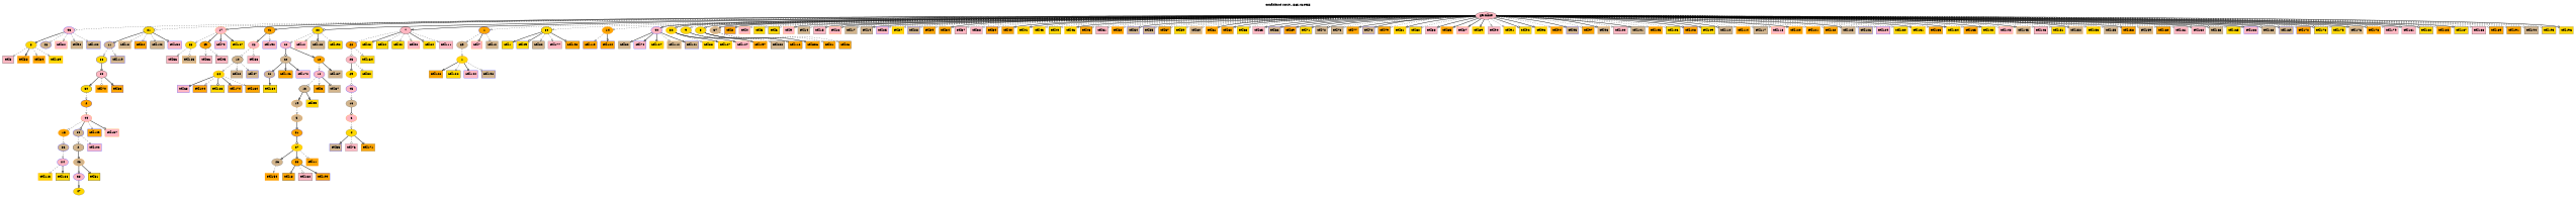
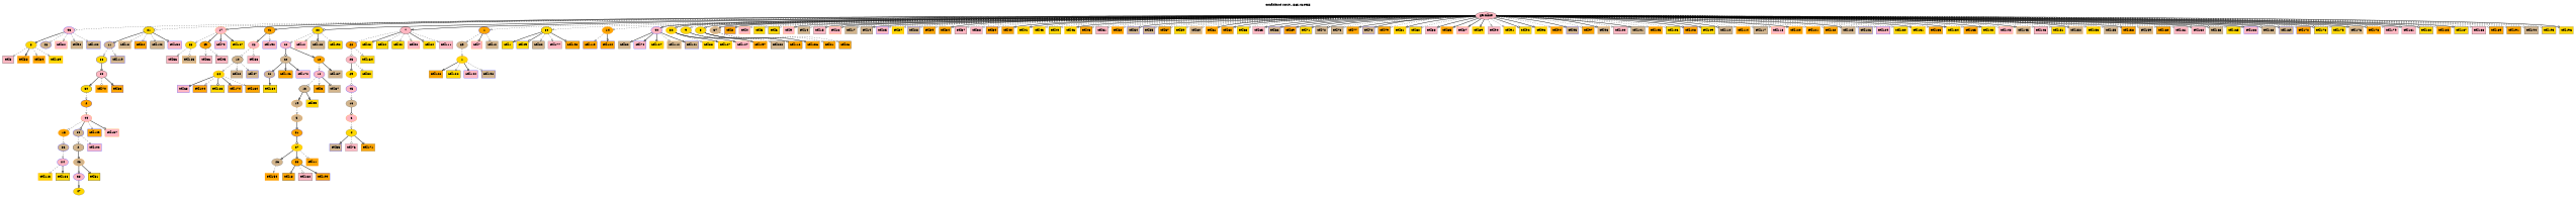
  digraph {
    label="Confidence score: -585.482955"
    labelloc=t
    node [color=darkorange fillcolor=gold style=filled shape=box]
    edge [arrowhead=onormal style=dashed]
    n1 [color=blue fillcolor=lightpink label=43 shape=""]
    n2 [color=gray40 label=8 shape=""]
    n3 [color=blue fillcolor=tan label=48 shape=""]
    cell32 [fillcolor=lightpink]
    cell96 [color=gray40 fillcolor=tan]
    cell103 [color=blue fillcolor=tan]
    cell8 [color=black fillcolor=lightpink]
    cell53 [fillcolor=orange]
    cell64 [fillcolor=orange]
    cell139
    n11 [color=blue fillcolor=tan label=36 shape=""]
    n12 [color=blue fillcolor=lightpink label=24 shape=""]
    cell113
    cell186 [color=black]
    n15 [fillcolor=orange label=15 shape=""]
    n16 [color=blue fillcolor=lightpink label=38 shape=""]
    n17 [color=gray40 label=47 shape=""]
    n18 [fillcolor=tan label=46 shape=""]
    cell31 [color=black]
    n20 [color=black fillcolor=tan label=2 shape=""]
    n21 [color=blue fillcolor=tan label=35 shape=""]
    cell102 [color=blue fillcolor=lightpink]
    n23 [fillcolor=lightpink label=44 shape=""]
    cell149 [color=blue fillcolor=orange]
    cell157 [fillcolor=lightpink]
    n26 [color=blue fillcolor=orange label=2 shape=""]
    n27 [color=black label=30 shape=""]
    n28 [color=black fillcolor=lightpink label=35 shape=""]
    cell70 [fillcolor=orange]
    cell86 [color=blue fillcolor=orange]
    n31 [color=blue label=38 shape=""]
    n32 [color=blue fillcolor=tan label=11 shape=""]
    cell119 [color=blue fillcolor=tan]
    n34 [color=black label=21 shape=""]
    cell13 [fillcolor=tan]
    cell22 [color=blue fillcolor=orange]
    cell140 [color=black fillcolor=tan]
    cell150 [color=blue fillcolor=lightpink]
    n39 [fillcolor=lightpink label=17 shape=""]
    n40 [color=gray40 label=23 shape=""]
    n41 [color=black fillcolor=orange label=49 shape=""]
    cell75 [color=blue fillcolor=lightpink]
    cell167 [color=black]
    cell56 [color=black fillcolor=lightpink]
    cell183 [fillcolor=tan]
    cell36 [color=black fillcolor=lightpink]
    cell45 [color=black fillcolor=lightpink]
    n48 [color=black fillcolor=tan label=10 shape=""]
    n49 [label=34 shape=""]
    cell20 [color=gray40 fillcolor=tan]
    cell47 [color=blue fillcolor=tan]
    cell68 [color=blue fillcolor=lightpink]
    cell104 [color=blue fillcolor=orange]
    cell136 [color=blue]
    cell174 [color=blue fillcolor=orange]
    cell184 [color=black fillcolor=orange]
    n57 [fillcolor=lightpink label=42 shape=""]
    cell88 [color=gray40 fillcolor=lightpink]
    n59 [color=black fillcolor=orange label=41 shape=""]
    cell192 [color=blue fillcolor=lightpink]
    n61 [color=gray40 fillcolor=tan label=22 shape=""]
    n62 [color=blue fillcolor=tan label=28 shape=""]
    cell146 [color=black fillcolor=orange]
    cell170 [color=blue fillcolor=lightpink]
    cell180 [color=black]
    n66 [label=27 shape=""]
    n67 [color=gray40 fillcolor=tan label=26 shape=""]
    n68 [color=black fillcolor=orange label=33 shape=""]
    cell11 [fillcolor=orange]
    cell154 [fillcolor=orange]
    cell18 [color=black fillcolor=orange]
    cell132 [color=black fillcolor=lightpink]
    cell199 [color=blue fillcolor=orange]
    n74 [color=blue fillcolor=orange label=31 shape=""]
    n75 [fillcolor=tan label=5 shape=""]
    n76 [fillcolor=tan label=19 shape=""]
    n77 [color=black fillcolor=tan label=13 shape=""]
    cell99 [color=gray40]
    n79 [color=blue fillcolor=lightpink label=18 shape=""]
    cell3 [color=black fillcolor=orange]
    cell67 [color=gray40 fillcolor=tan]
    n82 [color=gray40 fillcolor=orange label=12 shape=""]
    cell137 [color=gray40 fillcolor=tan]
    n84 [color=blue fillcolor=lightpink label=26 shape=""]
    n85 [color=blue label=22 shape=""]
    cell12 [fillcolor=lightpink]
    cell123 [color=black fillcolor=tan]
    cell190 [color=black]
    n89 [fillcolor=lightpink label=6 shape=""]
    n90 [color=gray40 label=4 shape=""]
    cell35 [color=blue fillcolor=tan]
    cell76 [color=gray40 fillcolor=lightpink]
    cell171 [color=gray40 fillcolor=orange]
    n94 [color=gray40 fillcolor=tan label=16 shape=""]
    n95 [color=blue fillcolor=lightpink label=45 shape=""]
    n96 [label=29 shape=""]
    n97 [color=gray40 fillcolor=lightpink label=25 shape=""]
    cell50 [color=gray40]
    n99 [color=blue fillcolor=orange label=20 shape=""]
    cell164 [color=gray40]
    n101 [color=black fillcolor=lightpink label=7 shape=""]
    cell23
    cell24 [color=black]
    cell42 [color=black]
    cell58 [fillcolor=lightpink]
    cell84 [color=gray40]
    cell111 [color=gray40 fillcolor=lightpink]
    n108 [color=gray40 fillcolor=tan label=39 shape=""]
    n109 [label=1 shape=""]
    cell128 [color=gray40 fillcolor=orange]
    cell138 [color=black]
    cell144 [color=blue fillcolor=lightpink]
    cell198 [color=blue fillcolor=tan]
    n114 [color=blue fillcolor=orange label=1 shape=""]
    cell7 [fillcolor=lightpink]
    cell10 [color=gray40 fillcolor=tan]
    n117 [color=black fillcolor=lightpink label=germline shape=""]
    n118 [color=black label=50 shape=""]
    n119 [fillcolor=orange label=14 shape=""]
    n120 [color=blue fillcolor=lightpink label=40 shape=""]
    n121 [label=32 shape=""]
    n122 [color=gray40 label=9 shape=""]
    n123 [color=gray40 label=3 shape=""]
    n124 [fillcolor=tan label=37 shape=""]
    cell2 [color=blue fillcolor=orange]
    cell4 [fillcolor=lightpink]
    cell5 [color=gray40]
    cell6 [color=black]
    cell9 [fillcolor=lightpink]
    cell14 [color=gray40 fillcolor=tan]
    cell15 [color=black fillcolor=lightpink]
    cell16 [fillcolor=lightpink]
    cell17 [color=gray40 fillcolor=tan]
    cell19 [color=black fillcolor=tan]
    cell25 [color=blue fillcolor=lightpink]
    cell27
    cell28 [color=blue fillcolor=tan]
    cell29 [color=gray40 fillcolor=orange]
    cell34 [color=gray40 fillcolor=orange]
    cell37 [color=black fillcolor=lightpink]
    cell38 [color=gray40 fillcolor=lightpink]
    cell39 [color=blue fillcolor=orange]
    cell40 [color=gray40 fillcolor=orange]
    cell41
    cell43
    cell44 [color=black]
    cell46
    cell48 [color=black fillcolor=orange]
    cell51 [color=black fillcolor=lightpink]
    cell52 [fillcolor=orange]
    cell54 [color=blue fillcolor=tan]
    cell55 [color=blue fillcolor=tan]
    cell57 [color=black fillcolor=orange]
    cell59 [color=gray40]
    cell60 [fillcolor=tan]
    cell61 [fillcolor=orange]
    cell62 [color=gray40 fillcolor=orange]
    cell63 [color=gray40]
    cell65 [color=gray40 fillcolor=lightpink]
    cell66 [color=blue fillcolor=tan]
    cell69 [color=blue fillcolor=orange]
    cell71 [color=blue]
    cell72 [color=black fillcolor=tan]
    cell73 [color=black fillcolor=tan]
    cell77 [color=gray40 fillcolor=orange]
    cell78 [color=blue fillcolor=tan]
    cell79 [color=black fillcolor=orange]
    cell81
    cell82 [color=blue]
    cell83 [color=gray40 fillcolor=lightpink]
    cell85 [fillcolor=orange]
    cell87 [fillcolor=lightpink]
    cell89
    cell90 [color=gray40 fillcolor=lightpink]
    cell91
    cell92 [color=gray40]
    cell93
    cell94 [fillcolor=orange]
    cell95 [color=blue fillcolor=tan]
    cell97 [color=gray40 fillcolor=orange]
    cell98 [fillcolor=tan]
    cell100 [color=black fillcolor=lightpink]
    cell101 [color=black fillcolor=tan]
    cell105 [fillcolor=orange]
    cell106 [color=black]
    cell108 [color=blue fillcolor=orange]
    cell109 [color=black]
    cell110 [color=black fillcolor=tan]
    cell114 [fillcolor=orange]
    cell117 [color=black fillcolor=tan]
    cell118 [fillcolor=lightpink]
    cell120 [fillcolor=orange]
    cell121 [fillcolor=orange]
    cell122 [color=gray40 fillcolor=orange]
    cell125 [color=gray40 fillcolor=tan]
    cell126 [color=blue fillcolor=tan]
    cell129 [color=blue fillcolor=lightpink]
    cell130 [color=gray40]
    cell131
    cell133 [color=gray40 fillcolor=orange]
    cell134
    cell135 [color=gray40 fillcolor=orange]
    cell142 [color=gray40]
    cell143 [fillcolor=lightpink]
    cell145 [fillcolor=tan]
    cell148 [color=black fillcolor=lightpink]
    cell151 [color=blue]
    cell152 [fillcolor=tan]
    cell153
    cell155 [color=gray40 fillcolor=tan]
    cell158 [color=black fillcolor=orange]
    cell159 [fillcolor=tan]
    cell160 [color=black fillcolor=orange]
    cell161 [color=gray40 fillcolor=lightpink]
    cell162 [color=gray40 fillcolor=lightpink]
    cell163 [color=gray40 fillcolor=tan]
    cell165 [color=gray40]
    cell166 [color=blue fillcolor=lightpink]
    cell168 [color=gray40 fillcolor=tan]
    cell169 [color=blue fillcolor=tan]
    cell172 [color=blue fillcolor=orange]
    cell173 [color=blue]
    cell175 [color=gray40]
    cell176 [fillcolor=tan]
    cell178 [fillcolor=orange]
    cell179 [color=gray40 fillcolor=lightpink]
    cell181 [color=gray40 fillcolor=lightpink]
    cell182 [color=blue]
    cell185 [fillcolor=orange]
    cell187 [color=blue]
    cell188 [color=black fillcolor=lightpink]
    cell189 [color=black fillcolor=orange]
    cell191 [color=black fillcolor=orange]
    cell194 [color=black fillcolor=tan]
    cell195 [color=blue]
    cell196 [color=gray40]
    cell1 [color=black]
    cell49 [color=blue]
    cell80 [color=black fillcolor=tan]
    cell177 [color=gray40 fillcolor=lightpink]
    cell193 [color=black fillcolor=orange]
    cell115 [color=blue fillcolor=orange]
    cell124 [color=blue fillcolor=orange]
    cell30 [color=gray40 fillcolor=tan]
    cell74 [color=blue fillcolor=lightpink]
    cell107
    cell112 [fillcolor=tan]
    cell141 [color=blue fillcolor=tan]
    cell33
    cell127
    cell147 [fillcolor=lightpink]
    cell197 [fillcolor=orange]
    cell200 [color=black fillcolor=tan]
    cell116 [color=black fillcolor=orange]
-   cell156 [color=gray40 fillcolor=orange label=cell356]
+   cell156 [color=gray40 fillcolor=orange]
    cell21 [color=gray40 fillcolor=orange]
    cell26 [color=black fillcolor=orange]
    n1 -> n2 [arrowhead=odot style=bold]
    n1 -> n3 [arrowhead=odot]
    n1 -> cell32
    n1 -> cell96
    n1 -> cell103 [arrowhead=odot]
    n2 -> cell8 [arrowhead=odot]
    n2 -> cell53 [style=bold]
    n2 -> cell64
    n2 -> cell139
    n11 -> n12
    n12 -> cell113 [arrowhead=odot]
    n12 -> cell186 [style=bold]
    n15 -> n11 [arrowhead=odot]
    n16 -> n17 [style=bold]
    n18 -> n16 [arrowhead=odot style=bold]
    n18 -> cell31 [arrowhead=odot style=bold]
    n20 -> n18 [arrowhead=odot style=bold]
    n21 -> n20
    n21 -> cell102 [arrowhead=odot]
    n23 -> n15 [arrowhead=odot]
    n23 -> n21 [arrowhead=odot style=bold]
    n23 -> cell149 [arrowhead=odot]
    n23 -> cell157 [arrowhead=odot style=bold]
    n26 -> n23
    n27 -> n26
    n28 -> n27 [style=bold]
    n28 -> cell70 [arrowhead=odot]
    n28 -> cell86 [style=bold]
    n31 -> n28 [arrowhead=odot style=bold]
    n32 -> n31
    n32 -> cell119
    n34 -> n32 [arrowhead=odot style=bold]
    n34 -> cell13 [arrowhead=odot]
    n34 -> cell22 [arrowhead=odot]
    n34 -> cell140 [arrowhead=odot]
    n34 -> cell150 [arrowhead=odot style=bold]
    n39 -> n40
    n39 -> n41 [style=bold]
    n39 -> cell75 [style=bold]
    n39 -> cell167 [style=bold]
    n40 -> cell56
    n40 -> cell183 [arrowhead=odot]
    n41 -> cell36
    n41 -> cell45
    n48 -> n49
    n48 -> cell20
    n48 -> cell47
    n49 -> cell68 [arrowhead=odot style=bold]
    n49 -> cell104
    n49 -> cell136 [arrowhead=odot style=bold]
    n49 -> cell174 [style=bold]
    n49 -> cell184
    n57 -> n48 [arrowhead=odot]
    n57 -> cell88 [arrowhead=odot]
    n59 -> n57 [style=bold]
    n59 -> cell192
    n61 -> n62 [arrowhead=odot style=bold]
    n61 -> cell146 [style=bold]
    n61 -> cell170 [style=bold]
    n62 -> cell180 [style=bold]
    n66 -> n67 [style=bold]
    n66 -> n68 [arrowhead=odot style=bold]
    n66 -> cell11 [arrowhead=odot]
    n67 -> cell154
    n68 -> cell18 [arrowhead=odot style=bold]
    n68 -> cell132 [arrowhead=odot]
    n68 -> cell199 [arrowhead=odot style=bold]
    n74 -> n66 [arrowhead=odot style=bold]
    n75 -> n74 [arrowhead=odot style=bold]
    n76 -> n75
    n77 -> n76 [style=bold]
    n77 -> cell99 [style=bold]
    n79 -> n77 [arrowhead=odot]
    n79 -> cell3
    n79 -> cell67 [arrowhead=odot style=bold]
    n82 -> n79
    n82 -> cell137 [style=bold]
    n84 -> n61 [arrowhead=odot style=bold]
    n84 -> n82 [style=bold]
    n85 -> n84
    n85 -> cell12
    n85 -> cell123 [style=bold]
    n85 -> cell190 [arrowhead=odot]
    n89 -> n90
    n90 -> cell35 [style=bold]
    n90 -> cell76 [arrowhead=odot]
    n90 -> cell171 [arrowhead=odot style=bold]
    n94 -> n89 [arrowhead=odot style=bold]
    n95 -> n94
    n96 -> n95 [arrowhead=odot]
    n97 -> n96 [arrowhead=odot style=bold]
    n97 -> cell50 [arrowhead=odot]
    n99 -> n97 [arrowhead=odot]
    n99 -> cell164
    n101 -> n99 [arrowhead=odot]
    n101 -> cell23 [arrowhead=odot style=bold]
    n101 -> cell24
    n101 -> cell42 [arrowhead=odot]
    n101 -> cell58
    n101 -> cell84 [arrowhead=odot style=bold]
    n101 -> cell111
    n108 -> n109 [arrowhead=odot]
    n109 -> cell128 [style=bold]
    n109 -> cell138 [arrowhead=odot]
    n109 -> cell144 [arrowhead=odot style=bold]
    n109 -> cell198 [arrowhead=odot]
    n114 -> n108
    n114 -> cell7 [arrowhead=odot style=bold]
    n114 -> cell10 [arrowhead=odot]
    n117 -> n1 [arrowhead=odot]
    n117 -> n34 [arrowhead=odot]
    n117 -> n39 [arrowhead=odot style=bold]
    n117 -> n59 [arrowhead=odot style=bold]
    n117 -> n85 [arrowhead=odot style=bold]
    n117 -> n101 [style=bold]
    n117 -> n114
    n117 -> n118
    n117 -> n119 [arrowhead=odot]
    n117 -> n120 [style=bold]
    n117 -> n121 [arrowhead=odot style=bold]
    n117 -> n122
    n117 -> n123 [arrowhead=odot style=bold]
    n117 -> n124 [arrowhead=odot style=bold]
    n117 -> cell2 [arrowhead=odot style=bold]
    n117 -> cell4
    n117 -> cell5
    n117 -> cell6 [arrowhead=odot]
    n117 -> cell9 [style=bold]
    n117 -> cell14 [arrowhead=odot]
    n117 -> cell15 [arrowhead=odot style=bold]
    n117 -> cell16 [arrowhead=odot style=bold]
    n117 -> cell17 [arrowhead=odot]
    n117 -> cell19 [style=bold]
    n117 -> cell25
    n117 -> cell27
    n117 -> cell28
    n117 -> cell29 [arrowhead=odot]
    n117 -> cell34 [style=bold]
    n117 -> cell37
    n117 -> cell38
    n117 -> cell39 [arrowhead=odot]
    n117 -> cell40 [style=bold]
    n117 -> cell41 [style=bold]
    n117 -> cell43
    n117 -> cell44
    n117 -> cell46 [style=bold]
    n117 -> cell48 [arrowhead=odot]
    n117 -> cell51 [arrowhead=odot]
    n117 -> cell52 [arrowhead=odot]
    n117 -> cell54 [arrowhead=odot style=bold]
    n117 -> cell55 [arrowhead=odot]
    n117 -> cell57 [arrowhead=odot]
    n117 -> cell59 [arrowhead=odot]
    n117 -> cell60 [arrowhead=odot]
    n117 -> cell61 [arrowhead=odot style=bold]
    n117 -> cell62 [style=bold]
    n117 -> cell63 [arrowhead=odot]
    n117 -> cell65 [style=bold]
    n117 -> cell66 [style=bold]
    n117 -> cell69 [style=bold]
    n117 -> cell71 [arrowhead=odot style=bold]
    n117 -> cell72 [arrowhead=odot style=bold]
    n117 -> cell73
    n117 -> cell77 [style=bold]
    n117 -> cell78 [style=bold]
    n117 -> cell79 [arrowhead=odot]
    n117 -> cell81 [style=bold]
    n117 -> cell82 [arrowhead=odot]
    n117 -> cell83 [style=bold]
    n117 -> cell85 [style=bold]
    n117 -> cell87 [style=bold]
    n117 -> cell89 [arrowhead=odot style=bold]
    n117 -> cell90
    n117 -> cell91 [arrowhead=odot]
    n117 -> cell92 [arrowhead=odot style=bold]
    n117 -> cell93 [style=bold]
    n117 -> cell94
    n117 -> cell95 [style=bold]
    n117 -> cell97 [arrowhead=odot]
    n117 -> cell98 [style=bold]
    n117 -> cell100
    n117 -> cell101 [style=bold]
    n117 -> cell105
    n117 -> cell106 [arrowhead=odot]
    n117 -> cell108 [arrowhead=odot style=bold]
    n117 -> cell109 [arrowhead=odot style=bold]
    n117 -> cell110 [arrowhead=odot style=bold]
    n117 -> cell114
    n117 -> cell117 [arrowhead=odot]
    n117 -> cell118
    n117 -> cell120 [style=bold]
    n117 -> cell121
    n117 -> cell122 [arrowhead=odot]
    n117 -> cell125 [arrowhead=odot style=bold]
    n117 -> cell126
    n117 -> cell129
    n117 -> cell130
    n117 -> cell131 [arrowhead=odot style=bold]
    n117 -> cell133
    n117 -> cell134 [style=bold]
    n117 -> cell135
    n117 -> cell142 [style=bold]
    n117 -> cell143 [arrowhead=odot]
    n117 -> cell145 [style=bold]
    n117 -> cell148
    n117 -> cell151
    n117 -> cell152 [arrowhead=odot style=bold]
    n117 -> cell153
    n117 -> cell155
    n117 -> cell158 [arrowhead=odot style=bold]
    n117 -> cell159 [arrowhead=odot]
    n117 -> cell160
    n117 -> cell161 [arrowhead=odot]
    n117 -> cell162 [arrowhead=odot style=bold]
    n117 -> cell163 [arrowhead=odot style=bold]
    n117 -> cell165
    n117 -> cell166 [style=bold]
    n117 -> cell168 [arrowhead=odot style=bold]
    n117 -> cell169 [arrowhead=odot style=bold]
    n117 -> cell172 [arrowhead=odot]
    n117 -> cell173 [arrowhead=odot style=bold]
    n117 -> cell175
    n117 -> cell176 [style=bold]
    n117 -> cell178 [arrowhead=odot style=bold]
    n117 -> cell179
    n117 -> cell181 [style=bold]
    n117 -> cell182 [arrowhead=odot style=bold]
    n117 -> cell185 [arrowhead=odot]
    n117 -> cell187 [style=bold]
    n117 -> cell188
    n117 -> cell189 [arrowhead=odot]
    n117 -> cell191 [arrowhead=odot]
    n117 -> cell194 [arrowhead=odot]
    n117 -> cell195 [arrowhead=odot]
    n117 -> cell196 [arrowhead=odot style=bold]
    n118 -> cell1 [style=bold]
    n118 -> cell49 [arrowhead=odot style=bold]
    n118 -> cell80
    n118 -> cell177
    n118 -> cell193 [arrowhead=odot style=bold]
    n119 -> cell115
    n119 -> cell124 [style=bold]
    n120 -> cell30 [style=bold]
    n120 -> cell74 [style=bold]
    n120 -> cell107 [arrowhead=odot style=bold]
    n120 -> cell112 [arrowhead=odot]
    n120 -> cell141 [style=bold]
    n121 -> cell33
    n121 -> cell127 [style=bold]
    n121 -> cell147 [style=bold]
    n122 -> cell197 [style=bold]
    n122 -> cell200 [arrowhead=odot]
    n123 -> cell116 [arrowhead=odot style=bold]
    n123 -> cell156 [arrowhead=odot style=bold]
    n124 -> cell21 [arrowhead=odot]
    n124 -> cell26
  }
